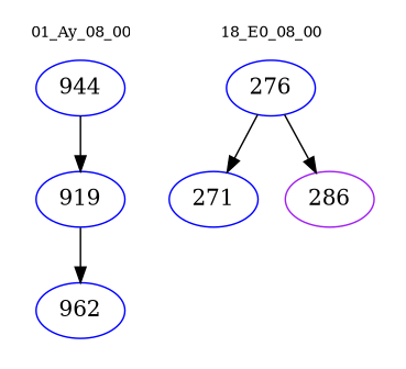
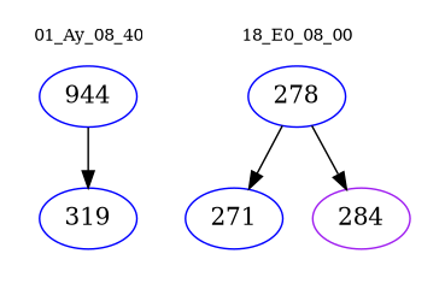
  digraph {
    node [color=blue]
    edge [color=black]
    n1 [label=944]
-   n2 [label=919]
-   n3 [label=962]
+   n2 [label=319]
    n4 [label=271]
-   n5 [label=276]
-   n6 [color=purple label=286]
+   n5 [label=278]
+   n6 [color=purple label=284]
    subgraph cluster_1 {
      color=white
      fontsize=10
-     label="01_Ay_08_00"
+     label="01_Ay_08_40"
      n1
      n2
-     n3
    }
    subgraph cluster_2 {
      color=white
      fontsize=10
      label="18_E0_08_00"
      n4
      n5
      n6
    }
    n1 -> n2
-   n2 -> n3
    n5 -> n4
    n5 -> n6
  }
